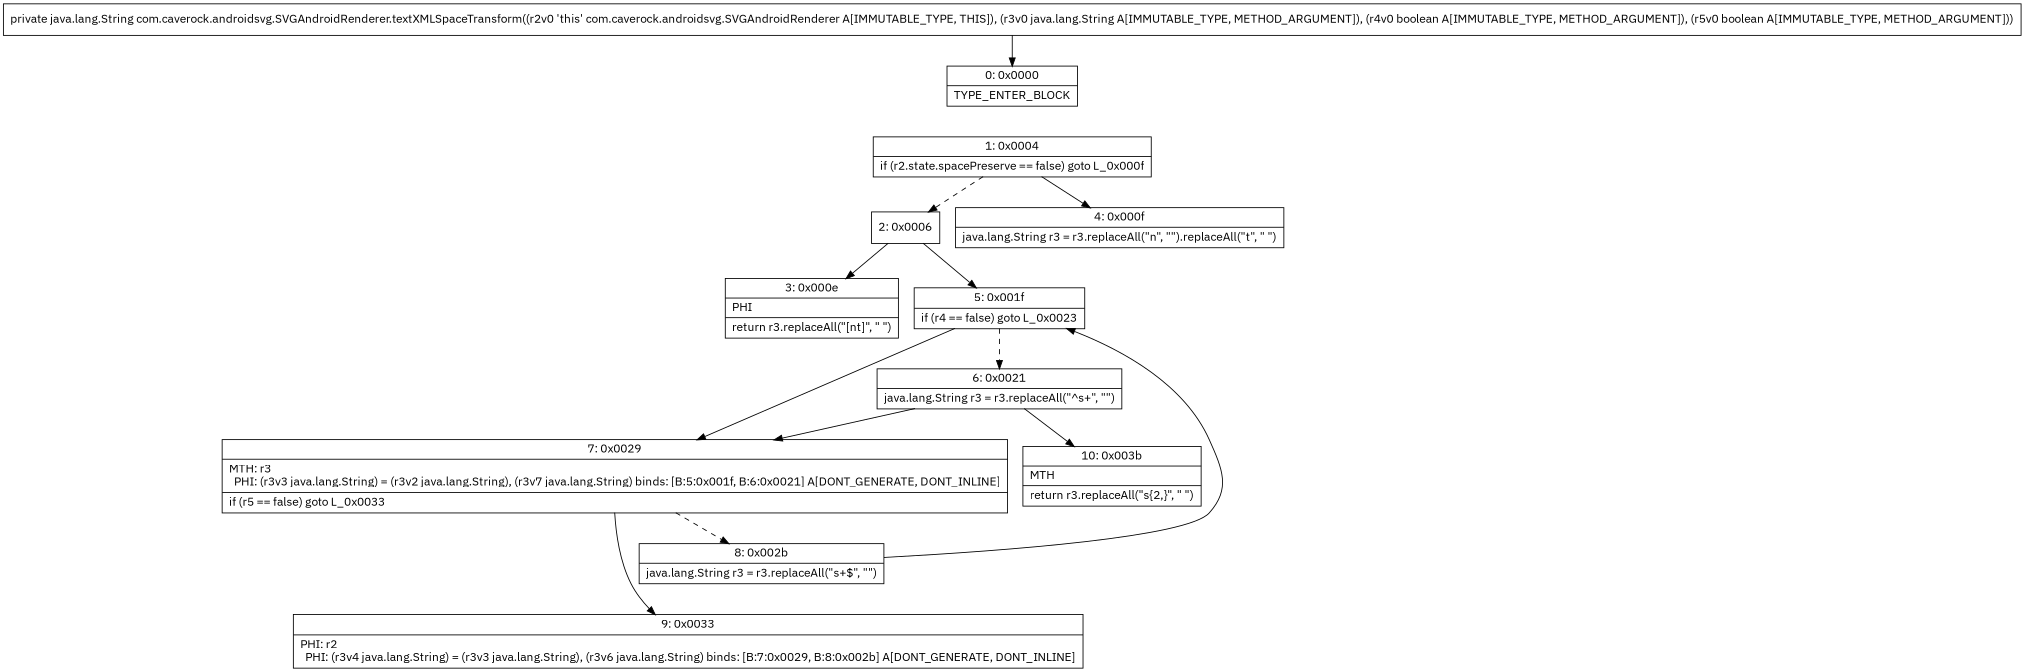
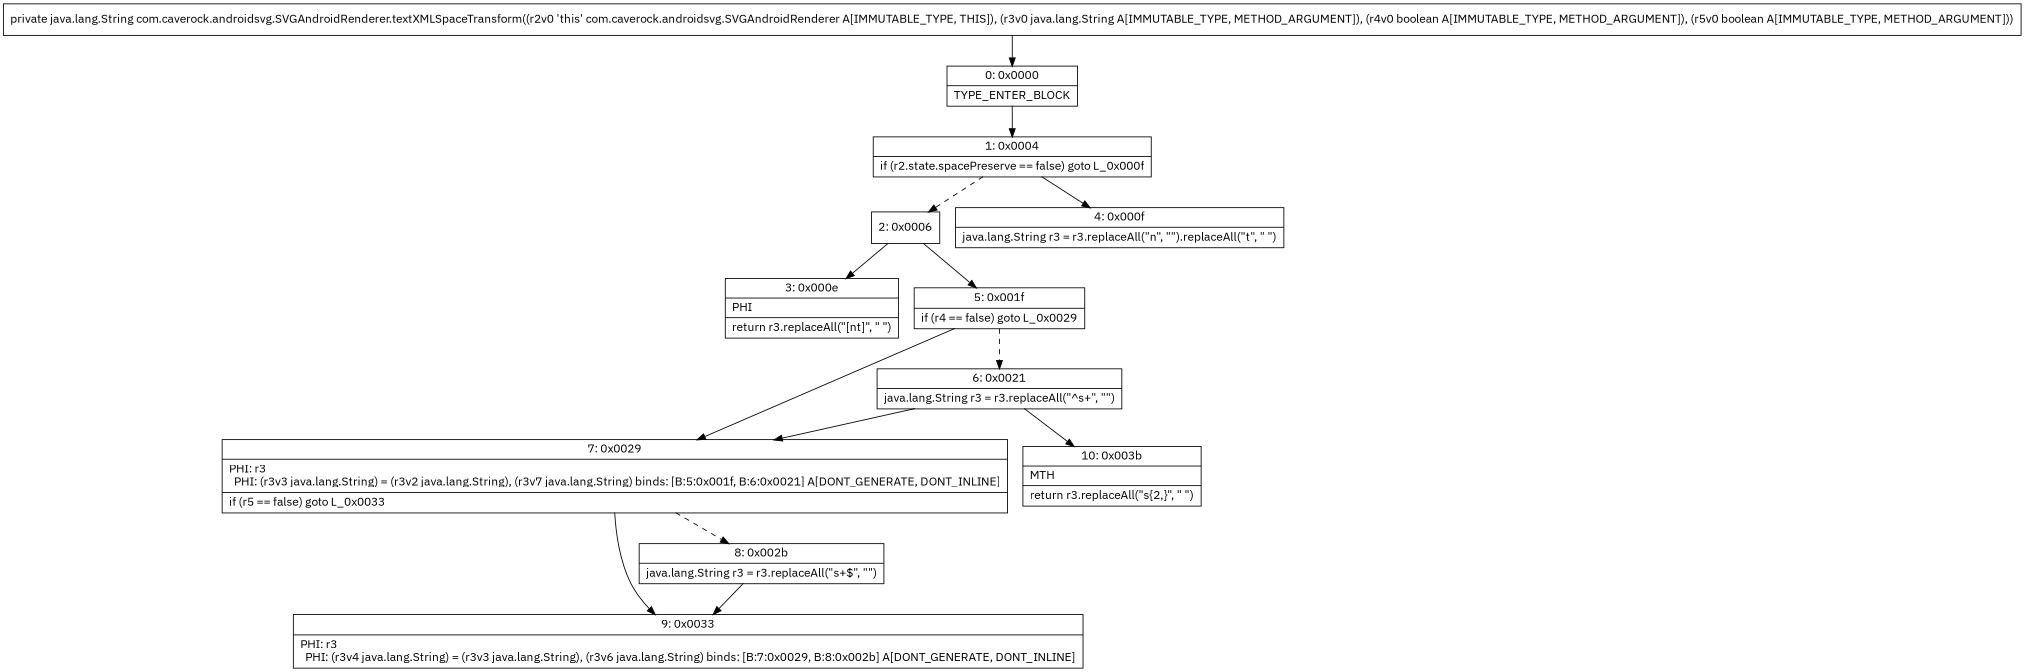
  digraph {
    fontname="IBM Plex Sans"
    node [fontname="IBM Plex Sans" shape=record]
    edge [fontname="IBM Plex Sans"]
    n1 [label="{0\:\ 0x0000|TYPE_ENTER_BLOCK\l}"]
    n2 [label="{1\:\ 0x0004|if (r2.state.spacePreserve == false) goto L_0x000f\l}"]
    n3 [label="{2\:\ 0x0006}"]
    n4 [label="{4\:\ 0x000f|java.lang.String r3 = r3.replaceAll(\"n\", \"\").replaceAll(\"t\", \" \")\l}"]
    n5 [label="{3\:\ 0x000e|PHI\l|return r3.replaceAll(\"[nt]\", \" \")\l}"]
-   n6 [label="{5\:\ 0x001f|if (r4 == false) goto L_0x0023\l}"]
+   n6 [label="{5\:\ 0x001f|if (r4 == false) goto L_0x0029\l}"]
    n7 [label="{6\:\ 0x0021|java.lang.String r3 = r3.replaceAll(\"^s+\", \"\")\l}"]
-   n8 [label="{7\:\ 0x0029|MTH: r3 \l  PHI: (r3v3 java.lang.String) = (r3v2 java.lang.String), (r3v7 java.lang.String) binds: [B:5:0x001f, B:6:0x0021] A[DONT_GENERATE, DONT_INLINE]\l|if (r5 == false) goto L_0x0033\l}"]
+   n8 [label="{7\:\ 0x0029|PHI: r3 \l  PHI: (r3v3 java.lang.String) = (r3v2 java.lang.String), (r3v7 java.lang.String) binds: [B:5:0x001f, B:6:0x0021] A[DONT_GENERATE, DONT_INLINE]\l|if (r5 == false) goto L_0x0033\l}"]
    n9 [label="{10\:\ 0x003b|MTH\l|return r3.replaceAll(\"s\{2,\}\", \" \")\l}"]
    n10 [label="{8\:\ 0x002b|java.lang.String r3 = r3.replaceAll(\"s+$\", \"\")\l}"]
-   n11 [label="{9\:\ 0x0033|PHI: r2 \l  PHI: (r3v4 java.lang.String) = (r3v3 java.lang.String), (r3v6 java.lang.String) binds: [B:7:0x0029, B:8:0x002b] A[DONT_GENERATE, DONT_INLINE]\l}"]
+   n11 [label="{9\:\ 0x0033|PHI: r3 \l  PHI: (r3v4 java.lang.String) = (r3v3 java.lang.String), (r3v6 java.lang.String) binds: [B:7:0x0029, B:8:0x002b] A[DONT_GENERATE, DONT_INLINE]\l}"]
    n12 [label="{private java.lang.String com.caverock.androidsvg.SVGAndroidRenderer.textXMLSpaceTransform((r2v0 'this' com.caverock.androidsvg.SVGAndroidRenderer A[IMMUTABLE_TYPE, THIS]), (r3v0 java.lang.String A[IMMUTABLE_TYPE, METHOD_ARGUMENT]), (r4v0 boolean A[IMMUTABLE_TYPE, METHOD_ARGUMENT]), (r5v0 boolean A[IMMUTABLE_TYPE, METHOD_ARGUMENT])) }"]
+   n1 -> n2
    n2 -> n3 [style=dashed]
    n2 -> n4
    n3 -> n5
    n3 -> n6
    n6 -> n7 [style=dashed]
    n6 -> n8
    n7 -> n8
    n7 -> n9
    n8 -> n10 [style=dashed]
    n8 -> n11
-   n10 -> n6
+   n10 -> n11
    n12 -> n1
  }
